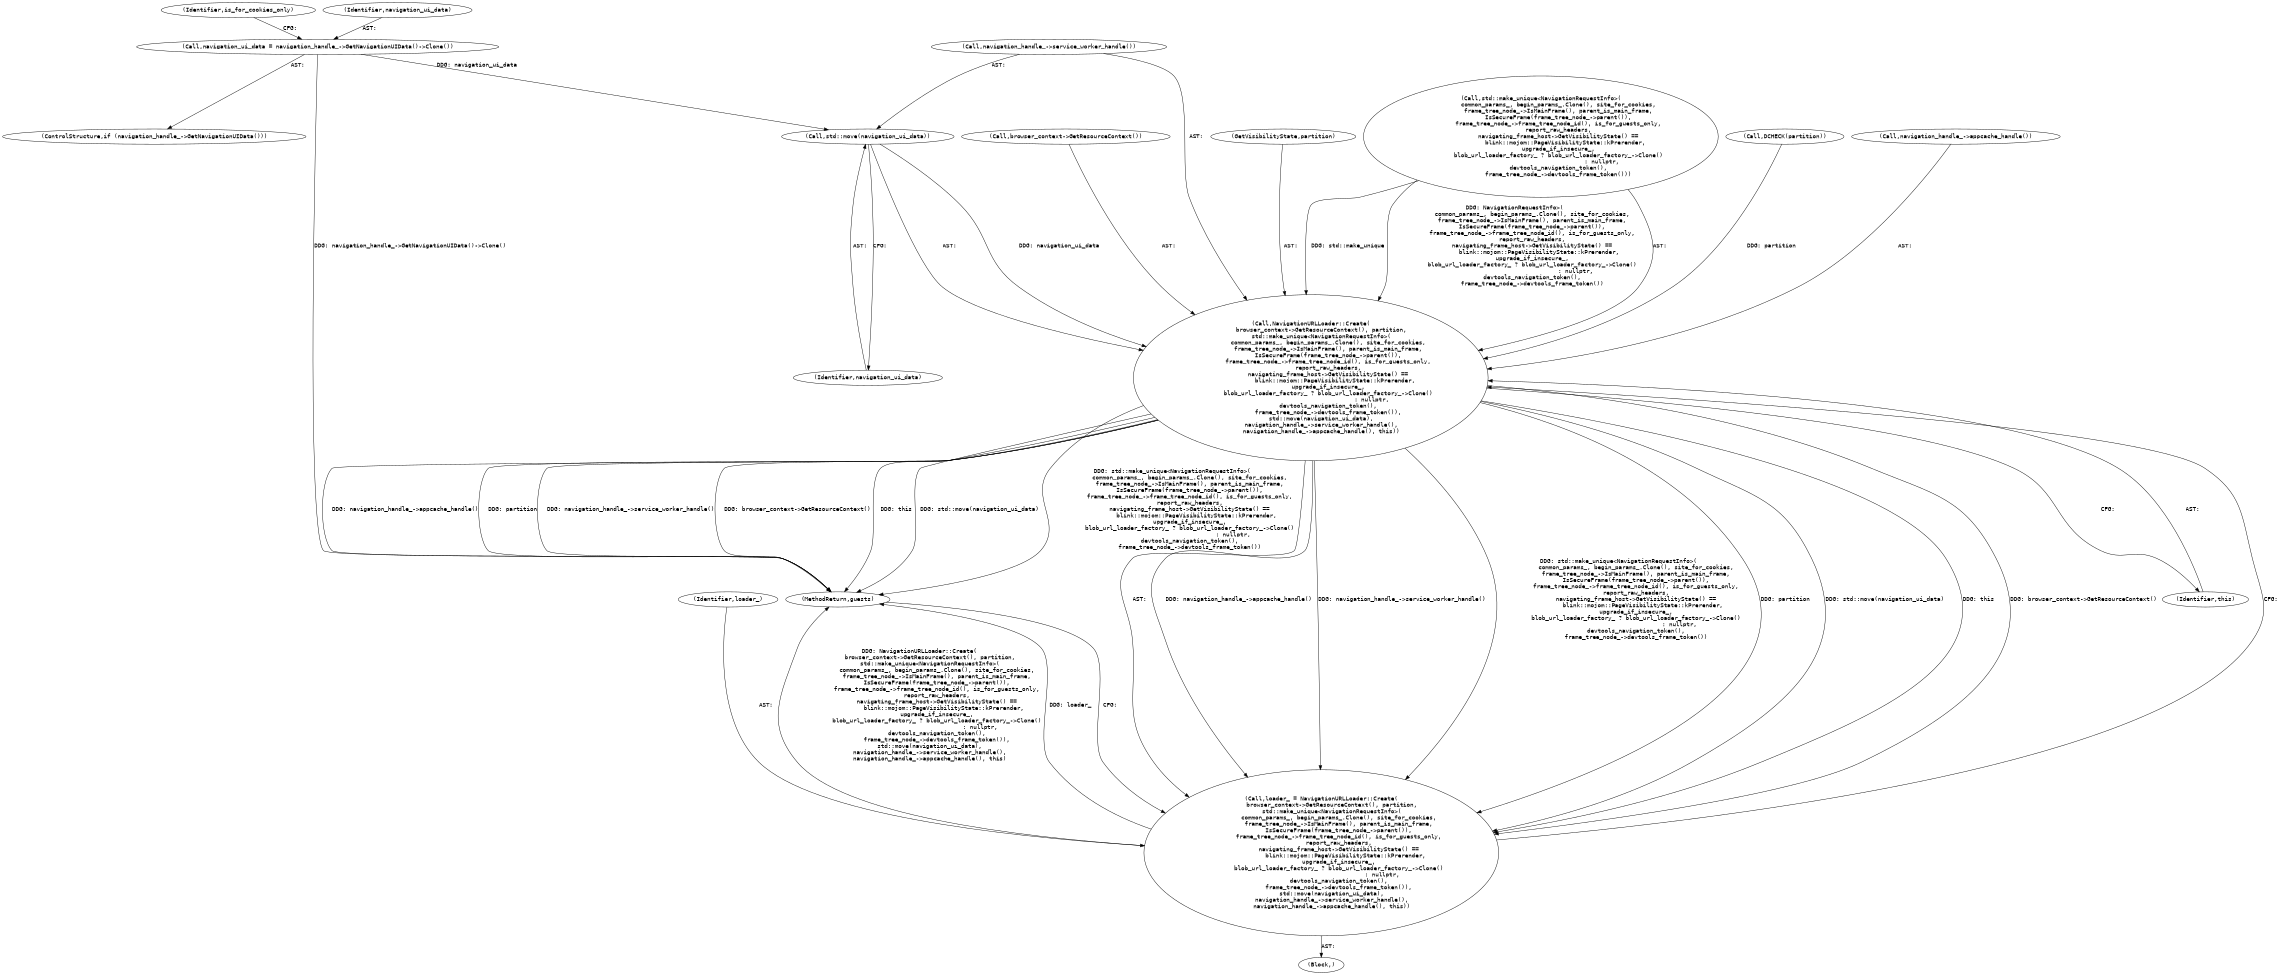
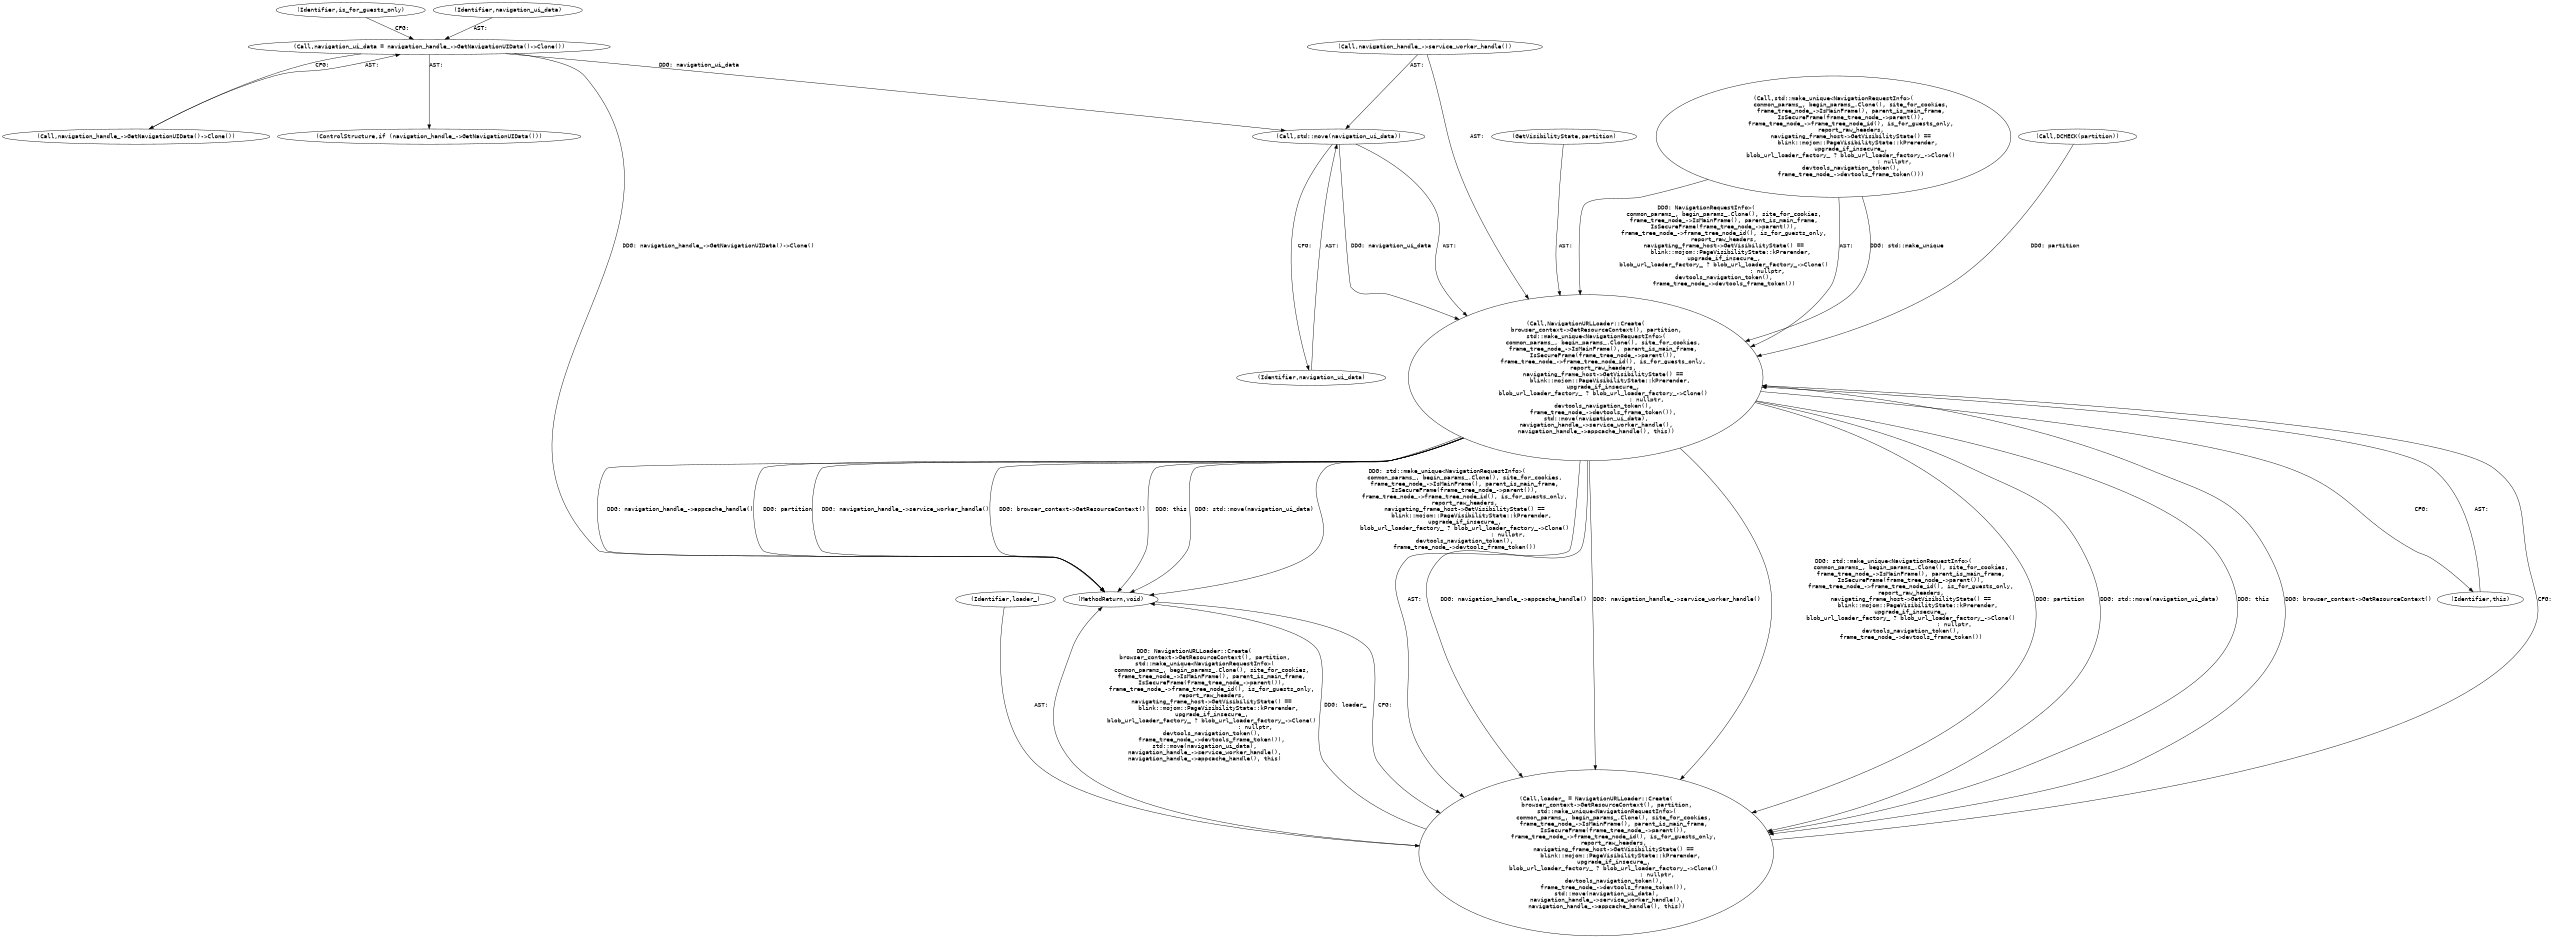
  digraph {
    fontname="DejaVu Sans Mono"
    node [fontname="DejaVu Sans Mono"]
    edge [fontname="DejaVu Sans Mono"]
    n1 [label="(Call,std::move(navigation_ui_data))"]
    n2 [label="(Call,NavigationURLLoader::Create(\n      browser_context->GetResourceContext(), partition,\n      std::make_unique<NavigationRequestInfo>(\n          common_params_, begin_params_.Clone(), site_for_cookies,\n          frame_tree_node_->IsMainFrame(), parent_is_main_frame,\n          IsSecureFrame(frame_tree_node_->parent()),\n          frame_tree_node_->frame_tree_node_id(), is_for_guests_only,\n          report_raw_headers,\n          navigating_frame_host->GetVisibilityState() ==\n              blink::mojom::PageVisibilityState::kPrerender,\n          upgrade_if_insecure_,\n          blob_url_loader_factory_ ? blob_url_loader_factory_->Clone()\n                                   : nullptr,\n          devtools_navigation_token(),\n          frame_tree_node_->devtools_frame_token()),\n      std::move(navigation_ui_data),\n      navigation_handle_->service_worker_handle(),\n      navigation_handle_->appcache_handle(), this))"]
    n3 [label="(Identifier,navigation_ui_data)"]
-   n4 [label="(MethodReturn,guests)"]
+   n4 [label="(MethodReturn,void)"]
    n5 [label="(Call,loader_ = NavigationURLLoader::Create(\n      browser_context->GetResourceContext(), partition,\n      std::make_unique<NavigationRequestInfo>(\n          common_params_, begin_params_.Clone(), site_for_cookies,\n          frame_tree_node_->IsMainFrame(), parent_is_main_frame,\n          IsSecureFrame(frame_tree_node_->parent()),\n          frame_tree_node_->frame_tree_node_id(), is_for_guests_only,\n          report_raw_headers,\n          navigating_frame_host->GetVisibilityState() ==\n              blink::mojom::PageVisibilityState::kPrerender,\n          upgrade_if_insecure_,\n          blob_url_loader_factory_ ? blob_url_loader_factory_->Clone()\n                                   : nullptr,\n          devtools_navigation_token(),\n          frame_tree_node_->devtools_frame_token()),\n      std::move(navigation_ui_data),\n      navigation_handle_->service_worker_handle(),\n      navigation_handle_->appcache_handle(), this))"]
    n6 [label="(Identifier,this)"]
    n7 [label="(Call,navigation_ui_data = navigation_handle_->GetNavigationUIData()->Clone())"]
+   n8 [label="(Call,navigation_handle_->GetNavigationUIData()->Clone())"]
    n9 [label="(ControlStructure,if (navigation_handle_->GetNavigationUIData()))"]
-   n10 [label="(Block,)"]
-   n11 [label="(Identifier,is_for_cookies_only)"]
+   n11 [label="(Identifier,is_for_guests_only)"]
    n12 [label="(Identifier,loader_)"]
-   n13 [label="(Call,browser_context->GetResourceContext())"]
    n14 [label="(Call,navigation_handle_->service_worker_handle())"]
    n15 [label="(GetVisibilityState,partition)"]
    n16 [label="(Call,std::make_unique<NavigationRequestInfo>(\n          common_params_, begin_params_.Clone(), site_for_cookies,\n          frame_tree_node_->IsMainFrame(), parent_is_main_frame,\n          IsSecureFrame(frame_tree_node_->parent()),\n          frame_tree_node_->frame_tree_node_id(), is_for_guests_only,\n          report_raw_headers,\n          navigating_frame_host->GetVisibilityState() ==\n              blink::mojom::PageVisibilityState::kPrerender,\n          upgrade_if_insecure_,\n          blob_url_loader_factory_ ? blob_url_loader_factory_->Clone()\n                                   : nullptr,\n          devtools_navigation_token(),\n          frame_tree_node_->devtools_frame_token()))"]
    n17 [label="(Call,DCHECK(partition))"]
-   n18 [label="(Call,navigation_handle_->appcache_handle())"]
    n19 [label="(Identifier,navigation_ui_data)"]
    n1 -> n2 [label="AST: "]
    n1 -> n2 [label="DDG: navigation_ui_data"]
    n1 -> n3 [label="CFG: "]
    n2 -> n4 [label="DDG: std::make_unique<NavigationRequestInfo>(\n          common_params_, begin_params_.Clone(), site_for_cookies,\n          frame_tree_node_->IsMainFrame(), parent_is_main_frame,\n          IsSecureFrame(frame_tree_node_->parent()),\n          frame_tree_node_->frame_tree_node_id(), is_for_guests_only,\n          report_raw_headers,\n          navigating_frame_host->GetVisibilityState() ==\n              blink::mojom::PageVisibilityState::kPrerender,\n          upgrade_if_insecure_,\n          blob_url_loader_factory_ ? blob_url_loader_factory_->Clone()\n                                   : nullptr,\n          devtools_navigation_token(),\n          frame_tree_node_->devtools_frame_token())"]
    n2 -> n4 [label="DDG: navigation_handle_->appcache_handle()"]
    n2 -> n4 [label="DDG: partition"]
    n2 -> n4 [label="DDG: navigation_handle_->service_worker_handle()"]
    n2 -> n4 [label="DDG: browser_context->GetResourceContext()"]
    n2 -> n4 [label="DDG: this"]
    n2 -> n4 [label="DDG: std::move(navigation_ui_data)"]
    n2 -> n5 [label="AST: "]
    n2 -> n5 [label="DDG: navigation_handle_->appcache_handle()"]
    n2 -> n5 [label="DDG: navigation_handle_->service_worker_handle()"]
    n2 -> n5 [label="DDG: std::make_unique<NavigationRequestInfo>(\n          common_params_, begin_params_.Clone(), site_for_cookies,\n          frame_tree_node_->IsMainFrame(), parent_is_main_frame,\n          IsSecureFrame(frame_tree_node_->parent()),\n          frame_tree_node_->frame_tree_node_id(), is_for_guests_only,\n          report_raw_headers,\n          navigating_frame_host->GetVisibilityState() ==\n              blink::mojom::PageVisibilityState::kPrerender,\n          upgrade_if_insecure_,\n          blob_url_loader_factory_ ? blob_url_loader_factory_->Clone()\n                                   : nullptr,\n          devtools_navigation_token(),\n          frame_tree_node_->devtools_frame_token())"]
    n2 -> n5 [label="DDG: partition"]
    n2 -> n5 [label="DDG: std::move(navigation_ui_data)"]
    n2 -> n5 [label="DDG: this"]
    n2 -> n5 [label="DDG: browser_context->GetResourceContext()"]
    n2 -> n6 [label="CFG: "]
    n3 -> n1 [label="AST: "]
    n4 -> n5 [label="CFG: "]
    n5 -> n2 [label="CFG: "]
    n5 -> n4 [label="DDG: NavigationURLLoader::Create(\n      browser_context->GetResourceContext(), partition,\n      std::make_unique<NavigationRequestInfo>(\n          common_params_, begin_params_.Clone(), site_for_cookies,\n          frame_tree_node_->IsMainFrame(), parent_is_main_frame,\n          IsSecureFrame(frame_tree_node_->parent()),\n          frame_tree_node_->frame_tree_node_id(), is_for_guests_only,\n          report_raw_headers,\n          navigating_frame_host->GetVisibilityState() ==\n              blink::mojom::PageVisibilityState::kPrerender,\n          upgrade_if_insecure_,\n          blob_url_loader_factory_ ? blob_url_loader_factory_->Clone()\n                                   : nullptr,\n          devtools_navigation_token(),\n          frame_tree_node_->devtools_frame_token()),\n      std::move(navigation_ui_data),\n      navigation_handle_->service_worker_handle(),\n      navigation_handle_->appcache_handle(), this)"]
    n5 -> n4 [label="DDG: loader_"]
-   n5 -> n10 [label="AST: "]
    n6 -> n2 [label="AST: "]
    n7 -> n1 [label="DDG: navigation_ui_data"]
    n7 -> n4 [label="DDG: navigation_handle_->GetNavigationUIData()->Clone()"]
+   n7 -> n8 [label="CFG: "]
    n7 -> n9 [label="AST: "]
+   n8 -> n7 [label="AST: "]
    n11 -> n7 [label="CFG: "]
    n12 -> n5 [label="AST: "]
-   n13 -> n2 [label="AST: "]
    n14 -> n1 [label="AST: "]
    n14 -> n2 [label="AST: "]
    n15 -> n2 [label="AST: "]
    n16 -> n2 [label="AST: "]
    n16 -> n2 [label="DDG: std::make_unique"]
    n16 -> n2 [label="DDG: NavigationRequestInfo>(\n          common_params_, begin_params_.Clone(), site_for_cookies,\n          frame_tree_node_->IsMainFrame(), parent_is_main_frame,\n          IsSecureFrame(frame_tree_node_->parent()),\n          frame_tree_node_->frame_tree_node_id(), is_for_guests_only,\n          report_raw_headers,\n          navigating_frame_host->GetVisibilityState() ==\n              blink::mojom::PageVisibilityState::kPrerender,\n          upgrade_if_insecure_,\n          blob_url_loader_factory_ ? blob_url_loader_factory_->Clone()\n                                   : nullptr,\n          devtools_navigation_token(),\n          frame_tree_node_->devtools_frame_token())"]
    n17 -> n2 [label="DDG: partition"]
-   n18 -> n2 [label="AST: "]
    n19 -> n7 [label="AST: "]
  }
